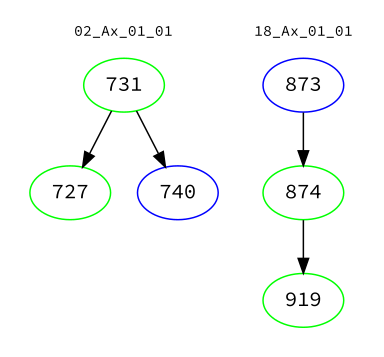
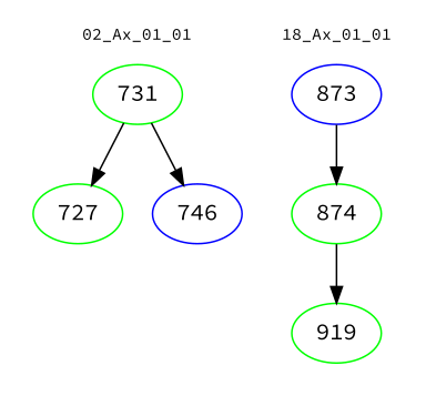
  digraph {
    fontname="Source Code Pro"
    node [color=green fontname="Source Code Pro"]
    edge [color=black fontname="Source Code Pro"]
    n1 [label=731]
    n2 [label=727]
-   n3 [color=blue label=740]
+   n3 [color=blue label=746]
    n4 [label=874]
    n5 [color=blue label=873]
    n6 [label=919]
    subgraph cluster_1 {
      color=white
      fontsize=10
      label="02_Ax_01_01"
      n1
      n2
      n3
    }
    subgraph cluster_2 {
      color=white
      fontsize=10
      label="18_Ax_01_01"
      n4
      n5
      n6
    }
    n1 -> n2
    n1 -> n3
    n4 -> n6
    n5 -> n4
  }
